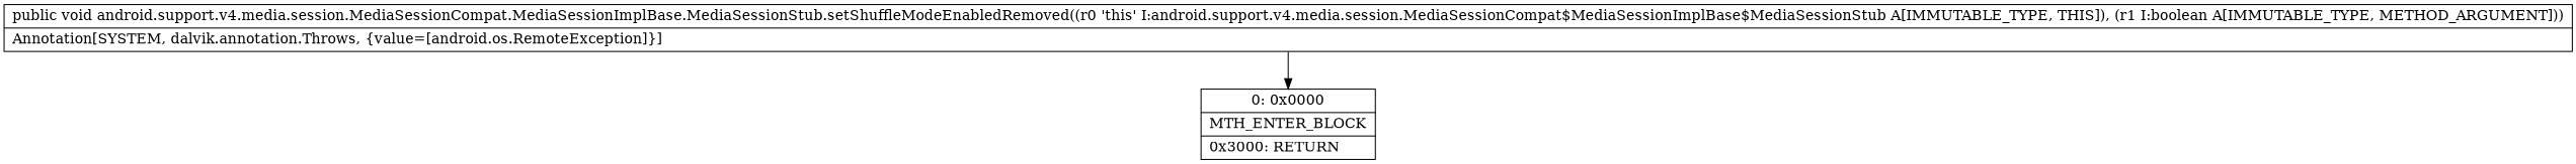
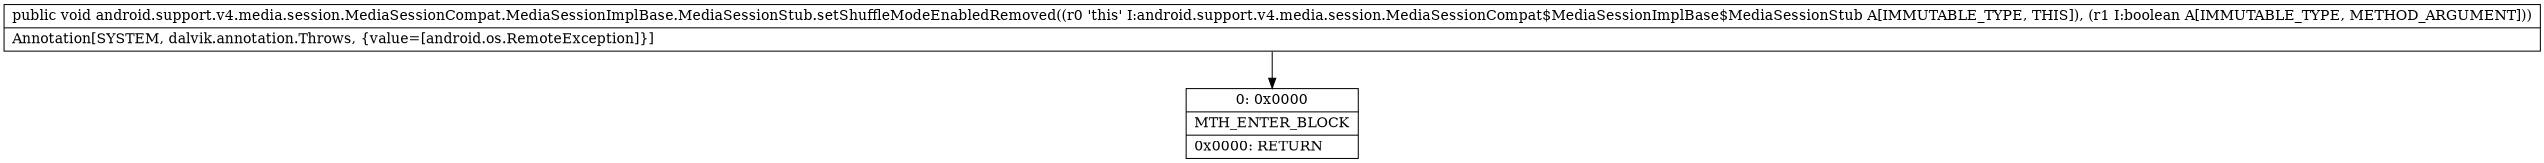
  digraph {
    node [shape=record]
-   n1 [label="{0\:\ 0x0000|MTH_ENTER_BLOCK\l|0x3000: RETURN   \l}"]
+   n1 [label="{0\:\ 0x0000|MTH_ENTER_BLOCK\l|0x0000: RETURN   \l}"]
    n2 [label="{public void android.support.v4.media.session.MediaSessionCompat.MediaSessionImplBase.MediaSessionStub.setShuffleModeEnabledRemoved((r0 'this' I:android.support.v4.media.session.MediaSessionCompat$MediaSessionImplBase$MediaSessionStub A[IMMUTABLE_TYPE, THIS]), (r1 I:boolean A[IMMUTABLE_TYPE, METHOD_ARGUMENT]))  | Annotation[SYSTEM, dalvik.annotation.Throws, \{value=[android.os.RemoteException]\}]\l}"]
    n2 -> n1
  }
